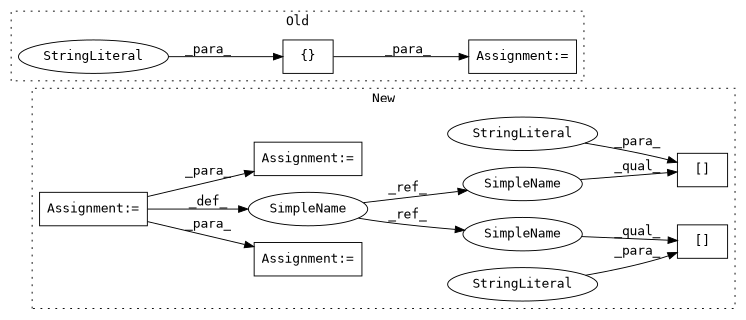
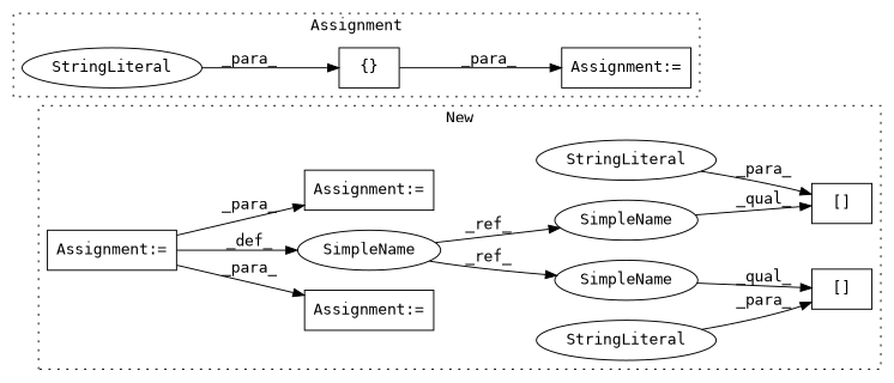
  digraph {
    rankdir=LR
    fontname="DejaVu Sans Mono"
    node [a=7 l=1 shape=box fontname="DejaVu Sans Mono"]
    edge [fontname="DejaVu Sans Mono"]
    n1 [a=2 l="17,1" label="[]" s="16050,16085"]
    n2 [a=45 l=18 label=StringLiteral s=16067 shape=ellipse]
    n3 [label="Assignment:=" s=15758]
    n4 [label="Assignment:=" s=16049]
    n5 [a=2 l="17,1" label="[]" s="15810,15845"]
    n6 [a=45 l=18 label=StringLiteral s=15827 shape=ellipse]
    n7 [a=42 l=16 label=SimpleName s=15742 shape=ellipse]
    n8 [label="Assignment:=" s=15809]
    n9 [a=42 l=16 label=SimpleName s=15810 shape=ellipse]
    n10 [a=42 l=16 label=SimpleName s=16050 shape=ellipse]
    n11 [a=4 l="1,1" label="{}" s="15286,15414"]
    n12 [label="Assignment:=" s=15273]
    n13 [a=45 l=22 label=StringLiteral s=15338 shape=ellipse]
    subgraph cluster_1 {
      label=New
      style=dotted
      n1
      n2
      n3
      n4
      n5
      n6
      n7
      n8
      n9
      n10
    }
    subgraph cluster_2 {
-     label=Old
+     label=Assignment
      style=dotted
      n11
      n12
      n13
    }
    n2 -> n1 [label=_para_]
    n3 -> n4 [label=_para_]
    n3 -> n7 [label=_def_]
    n3 -> n8 [label=_para_]
    n6 -> n5 [label=_para_]
    n7 -> n9 [label=_ref_]
    n7 -> n10 [label=_ref_]
    n9 -> n5 [label=_qual_]
    n10 -> n1 [label=_qual_]
    n11 -> n12 [label=_para_]
    n13 -> n11 [label=_para_]
  }
